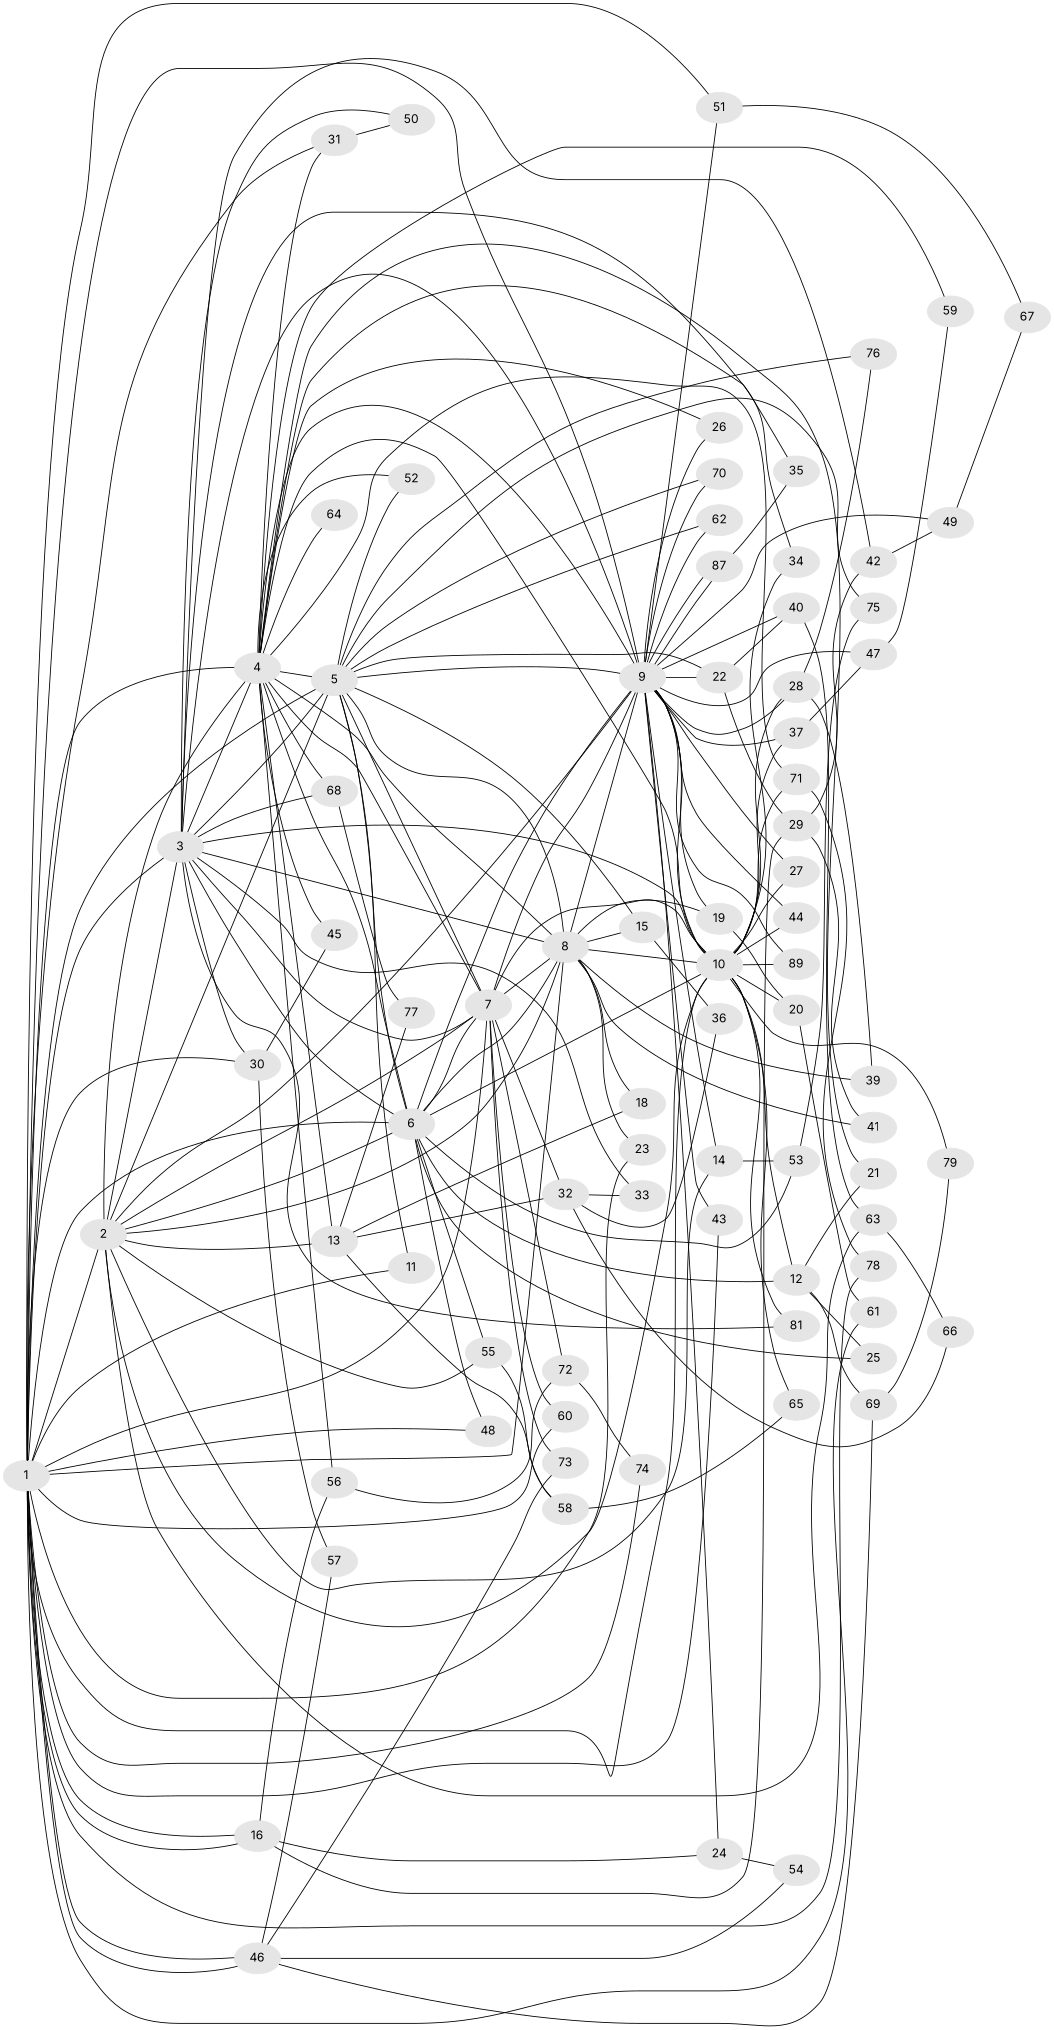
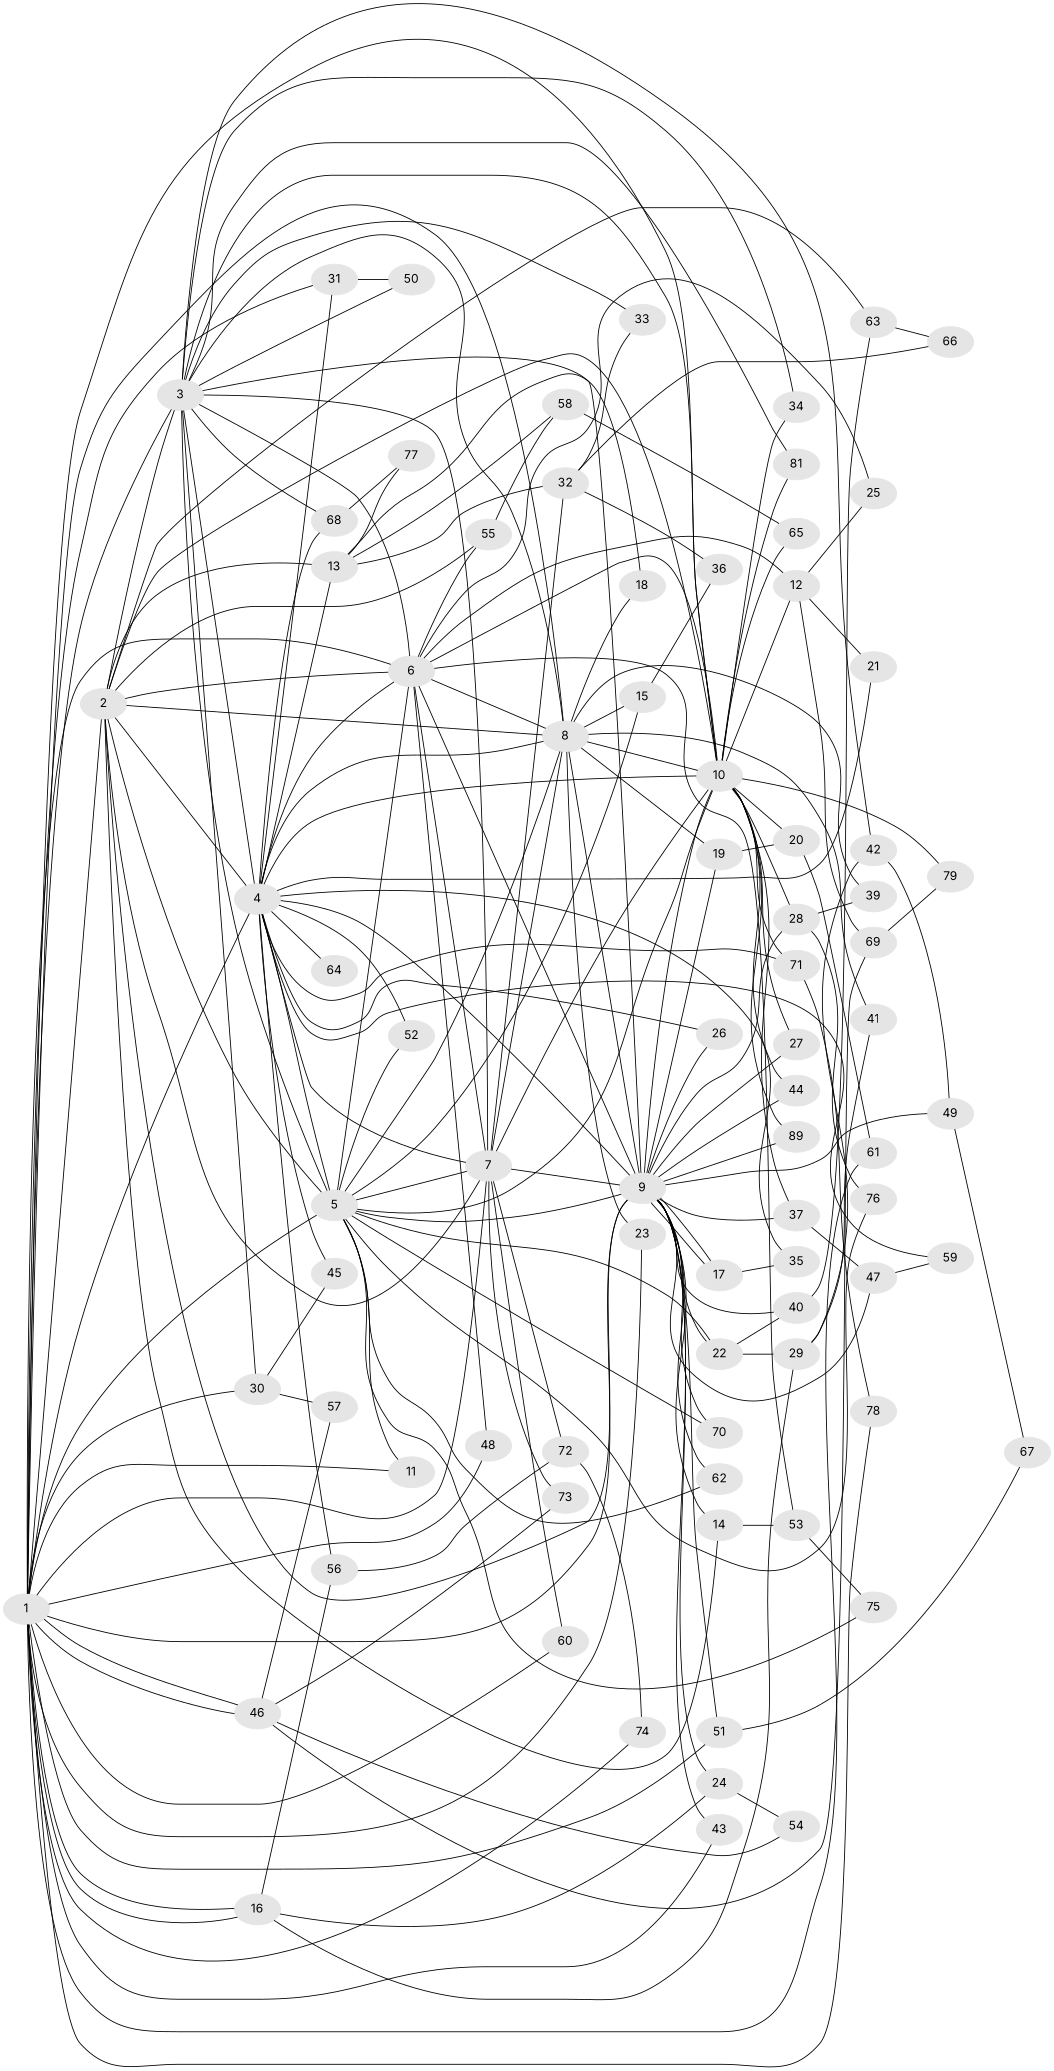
  graph {
    fontname=Inter
    rankdir=LR
    node [color=gray90 fontname=Inter style=filled]
    edge [fontname=Inter]
    1
    2
    3
    4
    5
    6
    7
    8
    9
    10
    11
    16
    23
    30
    31
    43
    46
    48
    51
    60
    61
    74
    78
    13
    14
    55
    63
    33
    34
    42
    50
    68
    81
    21
    26
    35
    45
    52
    56
    59
    64
    71
    15
    22
    62
    70
    75
    76
    12
    25
    53
    32
    72
    73
    18
    19
    39
    41
-   17 [label=87]
+   17
    24
    27
    28
    37
    40
    44
    47
    49
    n68 [label=89]
    20
    65
    79
    29
    57
    69
    54
    67
    58
    77
    66
    36
    1 -- 2
    1 -- 3
    1 -- 4
    1 -- 5
    1 -- 6
    1 -- 7
    1 -- 8
    1 -- 9
    1 -- 10
    1 -- 11
    1 -- 16
    1 -- 16
    1 -- 23
    1 -- 30
    1 -- 31
    1 -- 43
    1 -- 46
    1 -- 46
    1 -- 48
    1 -- 51
    1 -- 60
    1 -- 61
    1 -- 74
    1 -- 78
    2 -- 3
    2 -- 4
    2 -- 5
    2 -- 6
    2 -- 7
    2 -- 8
    2 -- 9
    2 -- 10
    2 -- 13
    2 -- 14
    2 -- 55
    2 -- 63
    3 -- 4
    3 -- 5
    3 -- 6
    3 -- 7
    3 -- 8
    3 -- 9
    3 -- 10
    3 -- 30
    3 -- 33
    3 -- 34
    3 -- 42
    3 -- 50
    3 -- 68
    3 -- 81
    4 -- 5
    4 -- 6
    4 -- 7
    4 -- 8
    4 -- 9
    4 -- 10
    4 -- 31
    4 -- 13
    4 -- 68
    4 -- 21
    4 -- 26
    4 -- 35
    4 -- 45
    4 -- 52
    4 -- 56
    4 -- 59
    4 -- 64
    4 -- 71
    5 -- 6
    5 -- 7
    5 -- 8
    5 -- 9
+   5 -- 10
    5 -- 11
    5 -- 52
    5 -- 15
    5 -- 22
    5 -- 62
    5 -- 70
    5 -- 75
    5 -- 76
    6 -- 7
    6 -- 8
    6 -- 9
    6 -- 10
    6 -- 48
    6 -- 55
    6 -- 12
    6 -- 25
    6 -- 53
    7 -- 8
    7 -- 9
    7 -- 10
    7 -- 60
    7 -- 32
    7 -- 72
    7 -- 73
    8 -- 9
    8 -- 10
    8 -- 23
    8 -- 15
    8 -- 18
    8 -- 19
    8 -- 39
    8 -- 41
    9 -- 10
    9 -- 43
    9 -- 51
    9 -- 14
    9 -- 26
    9 -- 22
    9 -- 62
    9 -- 70
    9 -- 19
    9 -- 17
    9 -- 17
    9 -- 24
    9 -- 27
    9 -- 28
    9 -- 37
    9 -- 40
    9 -- 44
    9 -- 47
    9 -- 49
    9 -- n68
    10 -- 34
    10 -- 81
    10 -- 71
    10 -- 12
    10 -- 27
    10 -- 28
    10 -- 37
    10 -- 44
    10 -- n68
    10 -- 20
    10 -- 65
    10 -- 79
    16 -- 56
    16 -- 24
    16 -- 29
    30 -- 45
    30 -- 57
    31 -- 50
    46 -- 73
    46 -- 57
    46 -- 69
    46 -- 54
    51 -- 67
    13 -- 32
    13 -- 18
    13 -- 58
    13 -- 77
    14 -- 53
    55 -- 58
    63 -- 66
    42 -- 49
    68 -- 77
    56 -- 72
    71 -- 78
    15 -- 36
    22 -- 40
    22 -- 29
    12 -- 21
    12 -- 25
    12 -- 69
    53 -- 75
    32 -- 33
    32 -- 66
    32 -- 36
    72 -- 74
    19 -- 20
    17 -- 35
    24 -- 54
    28 -- 76
    28 -- 39
    37 -- 47
    40 -- 63
    47 -- 59
    49 -- 67
    20 -- 61
    29 -- 42
    29 -- 41
    69 -- 79
    58 -- 65
  }
